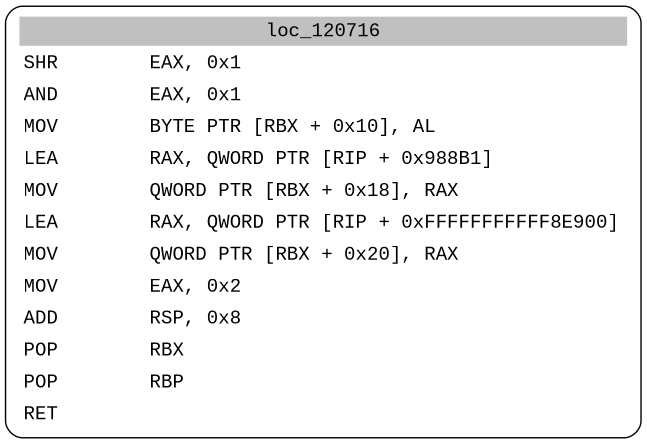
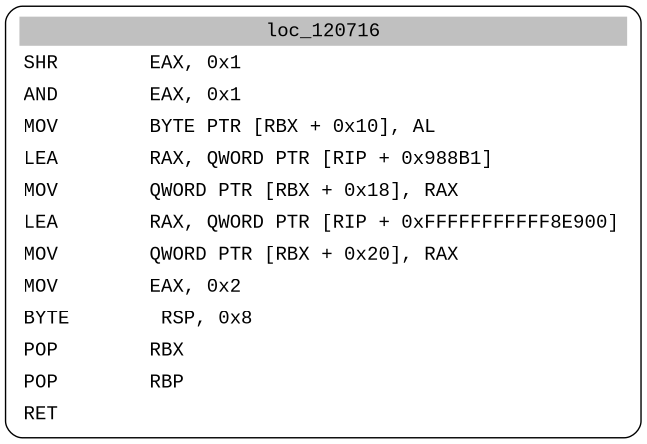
  digraph {
-   n1 [fontname="Courier New" label=<<table border="0" cellborder="0" cellpadding="3"><tr><td align="center" colspan="2" bgcolor="grey">loc_120716</td></tr><tr><td align="left">SHR        EAX, 0x1</td></tr><tr><td align="left">AND        EAX, 0x1</td></tr><tr><td align="left">MOV        BYTE PTR [RBX + 0x10], AL</td></tr><tr><td align="left">LEA        RAX, QWORD PTR [RIP + 0x988B1]</td></tr><tr><td align="left">MOV        QWORD PTR [RBX + 0x18], RAX</td></tr><tr><td align="left">LEA        RAX, QWORD PTR [RIP + 0xFFFFFFFFFFF8E900]</td></tr><tr><td align="left">MOV        QWORD PTR [RBX + 0x20], RAX</td></tr><tr><td align="left">MOV        EAX, 0x2</td></tr><tr><td align="left">ADD        RSP, 0x8</td></tr><tr><td align="left">POP        RBX</td></tr><tr><td align="left">POP        RBP</td></tr><tr><td align="left">RET        </td></tr></table>> shape=Mrecord]
+   n1 [fontname="Courier New" label=<<table border="0" cellborder="0" cellpadding="3"><tr><td align="center" colspan="2" bgcolor="grey">loc_120716</td></tr><tr><td align="left">SHR        EAX, 0x1</td></tr><tr><td align="left">AND        EAX, 0x1</td></tr><tr><td align="left">MOV        BYTE PTR [RBX + 0x10], AL</td></tr><tr><td align="left">LEA        RAX, QWORD PTR [RIP + 0x988B1]</td></tr><tr><td align="left">MOV        QWORD PTR [RBX + 0x18], RAX</td></tr><tr><td align="left">LEA        RAX, QWORD PTR [RIP + 0xFFFFFFFFFFF8E900]</td></tr><tr><td align="left">MOV        QWORD PTR [RBX + 0x20], RAX</td></tr><tr><td align="left">MOV        EAX, 0x2</td></tr><tr><td align="left">BYTE        RSP, 0x8</td></tr><tr><td align="left">POP        RBX</td></tr><tr><td align="left">POP        RBP</td></tr><tr><td align="left">RET        </td></tr></table>> shape=Mrecord]
  }
